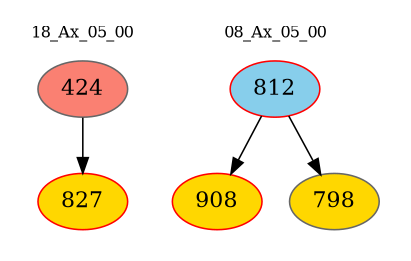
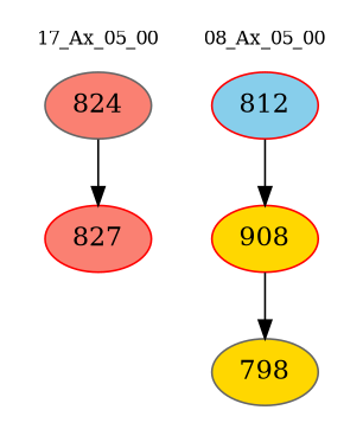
  digraph {
    node [color=red fillcolor=salmon style=filled]
    edge [color=black]
-   n1 [color=gray40 label=424]
-   n2 [fillcolor=gold label=827]
+   n1 [color=gray40 label=824]
+   n2 [label=827]
    n3 [fillcolor=skyblue label=812]
    n4 [fillcolor=gold label=908]
    n5 [color=gray40 fillcolor=gold label=798]
    subgraph cluster_1 {
      color=white
      fontsize=10
-     label="18_Ax_05_00"
+     label="17_Ax_05_00"
      n1
      n2
    }
    subgraph cluster_2 {
      color=white
      fontsize=10
      label="08_Ax_05_00"
      n3
      n4
      n5
    }
    n1 -> n2
    n3 -> n4
-   n3 -> n5
+   n4 -> n5
  }
